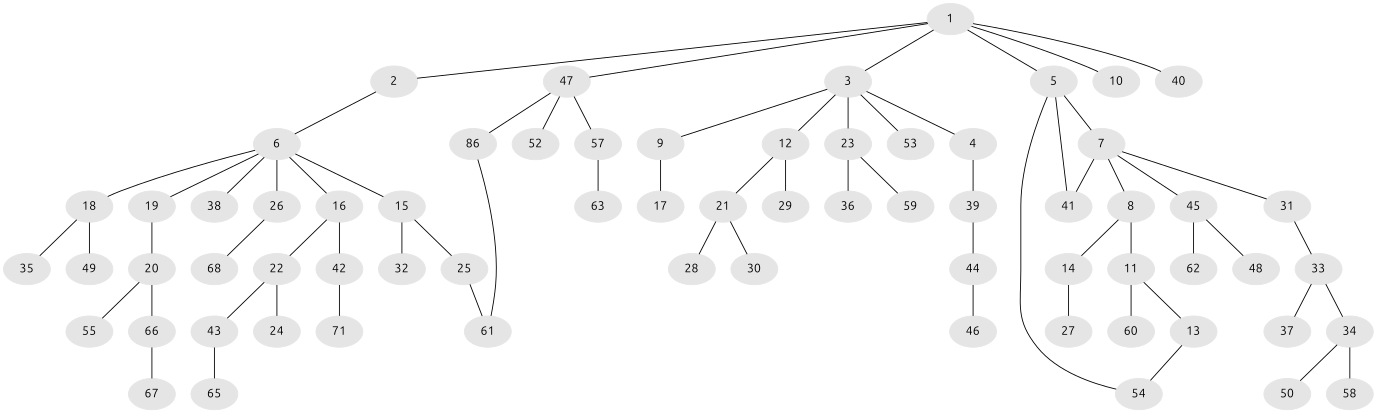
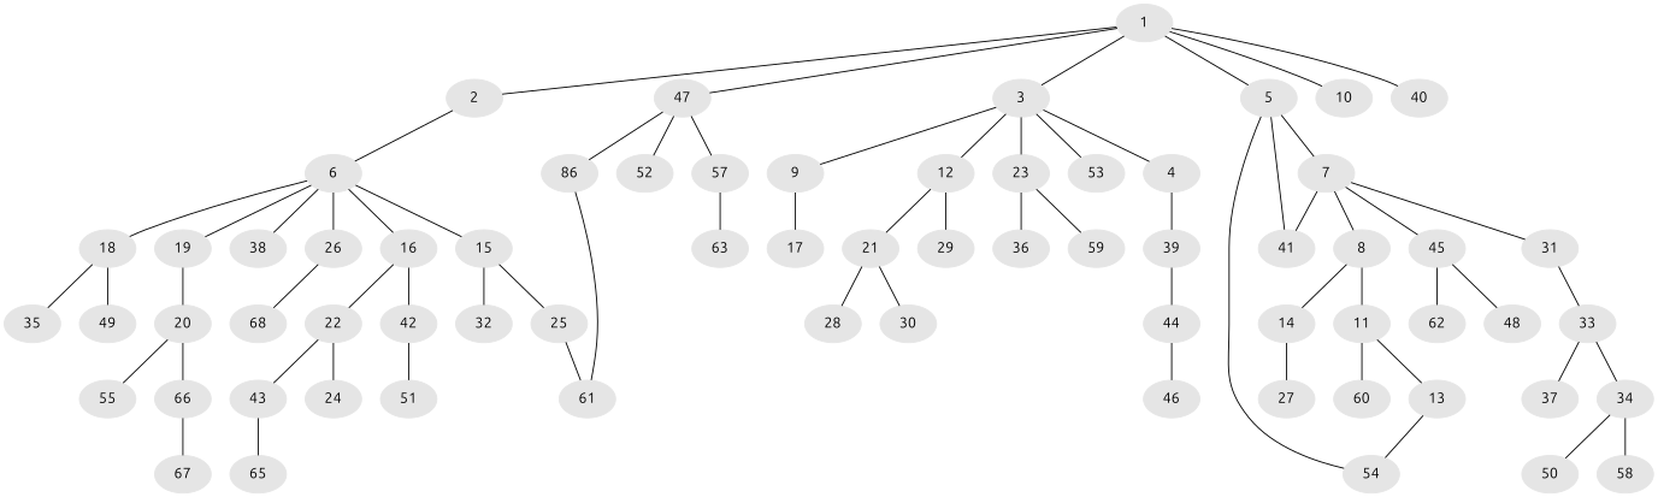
  graph {
    fontname=Ubuntu
    node [color=gray90 fontname=Ubuntu style=filled]
    edge [fontname=Ubuntu weight=1.0]
    1
    2
    3
    5
    10
    40
    47
    6
    4
    9
    12
    23
    53
    7
    41
    54
    52
    n18 [label=86]
    57
    15
    16
    18
    19
    26
    38
    39
    17
    21
    29
    36
    59
    44
    8
    31
    45
    25
    32
    22
    42
    35
    49
    20
    68
    11
    14
    33
    48
    62
    13
    60
    27
    28
    30
    61
    24
    43
-   51 [label=71]
+   51
    55
    66
    67
    65
    34
    37
    50
    58
    46
    63
    1 -- 2
    1 -- 3
    1 -- 5
    1 -- 10
    1 -- 40
    1 -- 47
    2 -- 6
    3 -- 4
    3 -- 9
    3 -- 12 [weight=2.0]
    3 -- 23
    3 -- 53
    5 -- 7 [weight=4.0]
    5 -- 41
    5 -- 54
    47 -- 52
    47 -- n18
    47 -- 57
    6 -- 15
    6 -- 16
    6 -- 18
    6 -- 19
    6 -- 26
    6 -- 38
    4 -- 39
    9 -- 17 [weight=3.0]
    12 -- 21
    12 -- 29
    23 -- 36
    23 -- 59
    7 -- 41
    7 -- 8
    7 -- 31
    7 -- 45
    n18 -- 61
    57 -- 63
    15 -- 25
    15 -- 32
    16 -- 22
    16 -- 42 [weight=2.0]
    18 -- 35
    18 -- 49
    19 -- 20
    26 -- 68
    39 -- 44
    21 -- 28
    21 -- 30
    44 -- 46
    8 -- 11
    8 -- 14
    31 -- 33
    45 -- 48
    45 -- 62
    25 -- 61
    22 -- 24 [weight=2.0]
    22 -- 43
    42 -- 51
    20 -- 55 [weight=2.0]
    20 -- 66
    11 -- 13
    11 -- 60
    14 -- 27
    33 -- 34
    33 -- 37
    13 -- 54
    43 -- 65
    66 -- 67
    34 -- 50
    34 -- 58
  }
